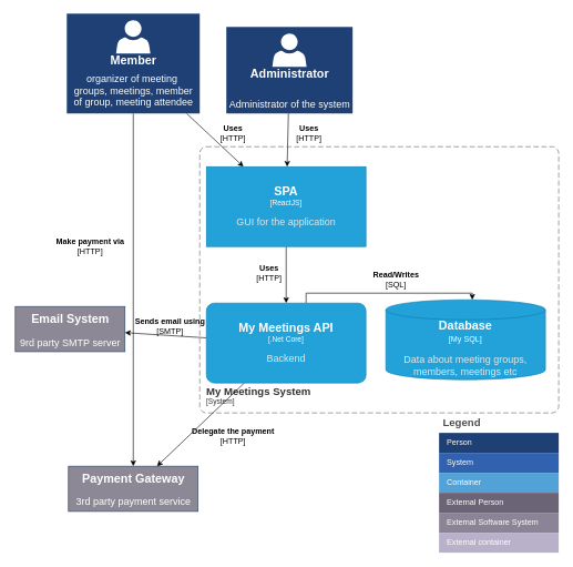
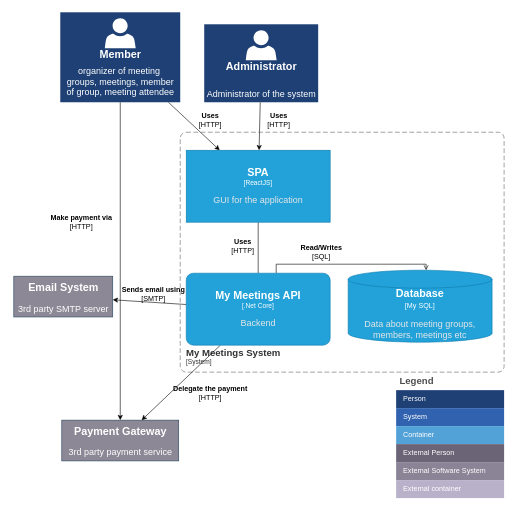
  <mxCell id="0" />
  <mxCell id="1" parent="0" />
  <mxCell id="2" style="rounded=0;orthogonalLoop=1;jettySize=auto;html=1;" edge="1" parent="1" source="4" target="35"><mxGeometry relative="1" as="geometry" /></mxCell>
  <mxCell id="3" style="rounded=0;orthogonalLoop=1;jettySize=auto;html=1;" edge="1" parent="1" source="4" target="15"><mxGeometry relative="1" as="geometry" /></mxCell>
  <mxCell id="4" value="" style="rounded=0;whiteSpace=wrap;html=1;strokeColor=none;fillColor=light-dark(#1e4074, #ededed);" vertex="1" parent="1"><mxGeometry x="100" y="20" width="200" height="150" as="geometry" /></mxCell>
  <mxCell id="5" value="&lt;font style=&quot;font-size: 15px;&quot;&gt;organizer of meeting&amp;nbsp;&lt;/font&gt;&lt;div&gt;&lt;font style=&quot;font-size: 15px;&quot;&gt;groups,&amp;nbsp;&lt;span style=&quot;background-color: transparent;&quot;&gt;meetings,&amp;nbsp;&lt;/span&gt;&lt;span style=&quot;background-color: transparent;&quot;&gt;member&lt;/span&gt;&lt;/font&gt;&lt;div&gt;&lt;div&gt;&lt;font style=&quot;font-size: 15px;&quot;&gt;of group, meeting attendee&lt;/font&gt;&lt;/div&gt;&lt;/div&gt;&lt;/div&gt;" style="text;html=1;align=center;verticalAlign=middle;resizable=0;points=[];autosize=1;strokeColor=none;fillColor=none;fontColor=light-dark(#ffffff, #ededed);" vertex="1" parent="1"><mxGeometry x="100" y="100" width="200" height="70" as="geometry" /></mxCell>
  <mxCell id="6" value="" style="sketch=0;pointerEvents=1;shadow=0;dashed=0;html=1;strokeColor=none;fillColor=light-dark(#ffffff, #a8a8a8);labelPosition=center;verticalLabelPosition=bottom;verticalAlign=top;outlineConnect=0;align=center;shape=mxgraph.office.users.user;" vertex="1" parent="1"><mxGeometry x="174.25" y="30" width="51.5" height="50" as="geometry" /></mxCell>
  <mxCell id="7" value="&lt;font style=&quot;font-size: 18px;&quot;&gt;&lt;b&gt;Member&lt;/b&gt;&lt;/font&gt;" style="text;html=1;align=center;verticalAlign=middle;resizable=0;points=[];autosize=1;strokeColor=none;fillColor=none;fontColor=light-dark(#ffffff, #ededed);" vertex="1" parent="1"><mxGeometry x="155" y="70" width="90" height="40" as="geometry" /></mxCell>
  <mxCell id="8" style="rounded=0;orthogonalLoop=1;jettySize=auto;html=1;" edge="1" parent="1" source="9" target="35"><mxGeometry relative="1" as="geometry" /></mxCell>
  <mxCell id="9" value="" style="rounded=0;whiteSpace=wrap;html=1;strokeColor=none;fillColor=light-dark(#1e4074, #ededed);" vertex="1" parent="1"><mxGeometry x="340" y="40" width="190" height="130" as="geometry" /></mxCell>
  <mxCell id="10" value="&lt;span style=&quot;font-size: 15px;&quot;&gt;Administrator of the system&lt;/span&gt;" style="text;html=1;align=center;verticalAlign=middle;resizable=0;points=[];autosize=1;strokeColor=none;fillColor=none;fontColor=light-dark(#ffffff, #ededed);" vertex="1" parent="1"><mxGeometry x="330" y="140" width="210" height="30" as="geometry" /></mxCell>
  <mxCell id="11" value="" style="sketch=0;pointerEvents=1;shadow=0;dashed=0;html=1;strokeColor=none;fillColor=light-dark(#ffffff, #a8a8a8);labelPosition=center;verticalLabelPosition=bottom;verticalAlign=top;outlineConnect=0;align=center;shape=mxgraph.office.users.user;" vertex="1" parent="1"><mxGeometry x="409.25" y="50" width="51.5" height="50" as="geometry" /></mxCell>
  <mxCell id="12" value="&lt;font style=&quot;font-size: 18px;&quot;&gt;&lt;b&gt;Administrator&lt;/b&gt;&lt;/font&gt;" style="text;html=1;align=center;verticalAlign=middle;resizable=0;points=[];autosize=1;strokeColor=none;fillColor=none;fontColor=light-dark(#ffffff, #ededed);" vertex="1" parent="1"><mxGeometry x="365" y="90" width="140" height="40" as="geometry" /></mxCell>
  <mxCell id="13" value="" style="rounded=0;whiteSpace=wrap;html=1;strokeColor=#23445d;fillColor=light-dark(#8d8896, #39454e);" vertex="1" parent="1"><mxGeometry x="22.5" y="460" width="165" height="68" as="geometry" /></mxCell>
  <mxCell id="14" value="&lt;font style=&quot;font-size: 18px;&quot;&gt;&lt;b&gt;Email System&lt;/b&gt;&lt;/font&gt;" style="text;html=1;align=center;verticalAlign=middle;resizable=0;points=[];autosize=1;strokeColor=none;fillColor=none;fontColor=light-dark(#ffffff, #ededed);" vertex="1" parent="1"><mxGeometry x="35" y="460" width="140" height="40" as="geometry" /></mxCell>
  <mxCell id="15" value="" style="rounded=0;whiteSpace=wrap;html=1;strokeColor=#23445d;fillColor=light-dark(#8d8896, #39454e);" vertex="1" parent="1"><mxGeometry x="102.5" y="700" width="195" height="68" as="geometry" /></mxCell>
  <mxCell id="16" value="&lt;span style=&quot;font-size: 18px;&quot;&gt;&lt;b&gt;Payment Gateway&lt;/b&gt;&lt;/span&gt;" style="text;html=1;align=center;verticalAlign=middle;resizable=0;points=[];autosize=1;strokeColor=none;fillColor=none;fontColor=light-dark(#ffffff, #ededed);" vertex="1" parent="1"><mxGeometry x="110" y="700" width="180" height="40" as="geometry" /></mxCell>
  <mxCell id="17" value="&lt;font style=&quot;font-size: 16px&quot;&gt;&lt;b&gt;&lt;div style=&quot;text-align: left&quot;&gt;My Meetings System&lt;/div&gt;&lt;/b&gt;&lt;/font&gt;&lt;div style=&quot;text-align: left&quot;&gt;[System]&lt;/div&gt;" style="rounded=1;fontSize=11;whiteSpace=wrap;html=1;dashed=1;arcSize=20;fillColor=none;strokeColor=#666666;fontColor=#333333;labelBackgroundColor=none;align=left;verticalAlign=bottom;labelBorderColor=none;spacingTop=0;spacing=10;dashPattern=8 4;metaEdit=1;rotatable=0;perimeter=rectanglePerimeter;noLabel=0;labelPadding=0;allowArrows=0;connectable=0;expand=0;recursiveResize=0;editable=1;pointerEvents=0;absoluteArcSize=1;points=[[0.25,0,0],[0.5,0,0],[0.75,0,0],[1,0.25,0],[1,0.5,0],[1,0.75,0],[0.75,1,0],[0.5,1,0],[0.25,1,0],[0,0.75,0],[0,0.5,0],[0,0.25,0]];" vertex="1" parent="1"><mxGeometry x="300" y="220" width="540" height="400" as="geometry" /></mxCell>
  <mxCell id="18" value="Legend" style="shape=table;startSize=30;container=1;collapsible=0;childLayout=tableLayout;fontSize=16;align=left;verticalAlign=top;fillColor=none;strokeColor=none;fontColor=#4D4D4D;fontStyle=1;spacingLeft=6;spacing=0;resizable=0;" vertex="1" parent="1"><mxGeometry x="660" y="620" width="180" height="210" as="geometry" /></mxCell>
  <mxCell id="19" value="" style="shape=tableRow;horizontal=0;startSize=0;swimlaneHead=0;swimlaneBody=0;strokeColor=inherit;top=0;left=0;bottom=0;right=0;collapsible=0;dropTarget=0;fillColor=none;points=[[0,0.5],[1,0.5]];portConstraint=eastwest;fontSize=12;" vertex="1" parent="18"><mxGeometry y="30" width="180" height="30" as="geometry" /></mxCell>
  <mxCell id="20" value="Person" style="shape=partialRectangle;html=1;whiteSpace=wrap;connectable=0;strokeColor=inherit;overflow=hidden;fillColor=#1E4074;top=0;left=0;bottom=0;right=0;pointerEvents=1;fontSize=12;align=left;fontColor=#FFFFFF;gradientColor=none;spacingLeft=10;spacingRight=4;" vertex="1" parent="19"><mxGeometry width="180" height="30" as="geometry"><mxRectangle width="180" height="30" as="alternateBounds" /></mxGeometry></mxCell>
  <mxCell id="21" value="" style="shape=tableRow;horizontal=0;startSize=0;swimlaneHead=0;swimlaneBody=0;strokeColor=inherit;top=0;left=0;bottom=0;right=0;collapsible=0;dropTarget=0;fillColor=none;points=[[0,0.5],[1,0.5]];portConstraint=eastwest;fontSize=12;" vertex="1" parent="18"><mxGeometry y="60" width="180" height="30" as="geometry" /></mxCell>
  <mxCell id="22" value="System" style="shape=partialRectangle;html=1;whiteSpace=wrap;connectable=0;strokeColor=inherit;overflow=hidden;fillColor=#3162AF;top=0;left=0;bottom=0;right=0;pointerEvents=1;fontSize=12;align=left;fontColor=#FFFFFF;gradientColor=none;spacingLeft=10;spacingRight=4;" vertex="1" parent="21"><mxGeometry width="180" height="30" as="geometry"><mxRectangle width="180" height="30" as="alternateBounds" /></mxGeometry></mxCell>
  <mxCell id="23" value="" style="shape=tableRow;horizontal=0;startSize=0;swimlaneHead=0;swimlaneBody=0;strokeColor=inherit;top=0;left=0;bottom=0;right=0;collapsible=0;dropTarget=0;fillColor=none;points=[[0,0.5],[1,0.5]];portConstraint=eastwest;fontSize=12;" vertex="1" parent="18"><mxGeometry y="90" width="180" height="30" as="geometry" /></mxCell>
  <mxCell id="24" value="Container" style="shape=partialRectangle;html=1;whiteSpace=wrap;connectable=0;strokeColor=inherit;overflow=hidden;fillColor=#52a2d8;top=0;left=0;bottom=0;right=0;pointerEvents=1;fontSize=12;align=left;fontColor=#FFFFFF;gradientColor=none;spacingLeft=10;spacingRight=4;" vertex="1" parent="23"><mxGeometry width="180" height="30" as="geometry"><mxRectangle width="180" height="30" as="alternateBounds" /></mxGeometry></mxCell>
  <mxCell id="25" value="" style="shape=tableRow;horizontal=0;startSize=0;swimlaneHead=0;swimlaneBody=0;strokeColor=inherit;top=0;left=0;bottom=0;right=0;collapsible=0;dropTarget=0;fillColor=none;points=[[0,0.5],[1,0.5]];portConstraint=eastwest;fontSize=12;" vertex="1" parent="18"><mxGeometry y="120" width="180" height="30" as="geometry" /></mxCell>
  <mxCell id="26" value="External Person" style="shape=partialRectangle;html=1;whiteSpace=wrap;connectable=0;strokeColor=inherit;overflow=hidden;fillColor=#6b6477;top=0;left=0;bottom=0;right=0;pointerEvents=1;fontSize=12;align=left;fontColor=#FFFFFF;gradientColor=none;spacingLeft=10;spacingRight=4;" vertex="1" parent="25"><mxGeometry width="180" height="30" as="geometry"><mxRectangle width="180" height="30" as="alternateBounds" /></mxGeometry></mxCell>
  <mxCell id="27" value="" style="shape=tableRow;horizontal=0;startSize=0;swimlaneHead=0;swimlaneBody=0;strokeColor=inherit;top=0;left=0;bottom=0;right=0;collapsible=0;dropTarget=0;fillColor=none;points=[[0,0.5],[1,0.5]];portConstraint=eastwest;fontSize=12;" vertex="1" parent="18"><mxGeometry y="150" width="180" height="30" as="geometry" /></mxCell>
  <mxCell id="28" value="External Software System" style="shape=partialRectangle;html=1;whiteSpace=wrap;connectable=0;strokeColor=inherit;overflow=hidden;fillColor=#8b8496;top=0;left=0;bottom=0;right=0;pointerEvents=1;fontSize=12;align=left;fontColor=#FFFFFF;gradientColor=none;spacingLeft=10;spacingRight=4;" vertex="1" parent="27"><mxGeometry width="180" height="30" as="geometry"><mxRectangle width="180" height="30" as="alternateBounds" /></mxGeometry></mxCell>
  <mxCell id="29" value="" style="shape=tableRow;horizontal=0;startSize=0;swimlaneHead=0;swimlaneBody=0;strokeColor=inherit;top=0;left=0;bottom=0;right=0;collapsible=0;dropTarget=0;fillColor=none;points=[[0,0.5],[1,0.5]];portConstraint=eastwest;fontSize=12;" vertex="1" parent="18"><mxGeometry y="180" width="180" height="30" as="geometry" /></mxCell>
  <mxCell id="30" value="External container" style="shape=partialRectangle;html=1;whiteSpace=wrap;connectable=0;strokeColor=inherit;overflow=hidden;fillColor=light-dark(#B9B1CA,#235B88);top=0;left=0;bottom=0;right=0;pointerEvents=1;fontSize=12;align=left;fontColor=#FFFFFF;gradientColor=none;spacingLeft=10;spacingRight=4;" vertex="1" parent="29"><mxGeometry width="180" height="30" as="geometry"><mxRectangle width="180" height="30" as="alternateBounds" /></mxGeometry></mxCell>
  <mxCell id="31" value="&lt;span style=&quot;font-size: 15px;&quot;&gt;3rd party payment service&lt;/span&gt;" style="text;html=1;align=center;verticalAlign=middle;resizable=0;points=[];autosize=1;strokeColor=none;fillColor=none;fontColor=light-dark(#ffffff, #ededed);" vertex="1" parent="1"><mxGeometry x="100" y="738" width="200" height="30" as="geometry" /></mxCell>
- <mxCell id="32" value="&lt;span style=&quot;font-size: 15px;&quot;&gt;9rd party SMTP server&lt;/span&gt;" style="text;html=1;align=center;verticalAlign=middle;resizable=0;points=[];autosize=1;strokeColor=none;fillColor=none;fontColor=light-dark(#ffffff, #ededed);" vertex="1" parent="1"><mxGeometry y="500" width="170" height="30" as="geometry" x="20" /></mxCell>
+ <mxCell id="32" value="&lt;span style=&quot;font-size: 15px;&quot;&gt;3rd party SMTP server&lt;/span&gt;" style="text;html=1;align=center;verticalAlign=middle;resizable=0;points=[];autosize=1;strokeColor=none;fillColor=none;fontColor=light-dark(#ffffff, #ededed);" vertex="1" parent="1"><mxGeometry y="500" width="170" height="30" as="geometry" x="20" /></mxCell>
  <mxCell id="33" value="&lt;font style=&quot;font-size: 18px&quot;&gt;&lt;b&gt;Database&lt;/b&gt;&lt;/font&gt;&lt;div&gt;[My SQL]&lt;/div&gt;&lt;br&gt;&lt;div&gt;&lt;font style=&quot;font-size: 15px&quot;&gt;&lt;font color=&quot;#E6E6E6&quot;&gt;Data about meeting groups,&#10;members, meetings etc&lt;/font&gt;&lt;/div&gt;" style="shape=cylinder3;size=15;whiteSpace=wrap;html=1;boundedLbl=1;rounded=0;labelBackgroundColor=none;fillColor=#23A2D9;fontSize=12;fontColor=#ffffff;align=center;strokeColor=#0E7DAD;metaEdit=1;points=[[0.5,0,0],[1,0.25,0],[1,0.5,0],[1,0.75,0],[0.5,1,0],[0,0.75,0],[0,0.5,0],[0,0.25,0]];resizable=0;" vertex="1" parent="1"><mxGeometry x="580" y="450" width="240" height="120" as="geometry" /></mxCell>
- <mxCell id="34" style="edgeStyle=orthogonalEdgeStyle;rounded=0;orthogonalLoop=1;jettySize=auto;html=1;" edge="1" parent="1" source="35" target="39"><mxGeometry relative="1" as="geometry" /></mxCell>
+ <mxCell id="34" style="edgeStyle=orthogonalEdgeStyle;rounded=0;orthogonalLoop=1;jettySize=auto;html=1;endArrow=none;" edge="1" parent="1" source="35" target="39"><mxGeometry relative="1" as="geometry" /></mxCell>
  <mxCell id="35" value="&lt;font style=&quot;font-size: 18px&quot;&gt;&lt;b&gt;SPA&lt;/b&gt;&lt;/font&gt;&lt;div&gt;[ReactJS]&lt;/div&gt;&lt;br&gt;&lt;div&gt;&lt;font style=&quot;font-size: 15px&quot;&gt;&lt;font color=&quot;#E6E6E6&quot;&gt;GUI for the application&lt;/font&gt;&lt;/div&gt;" style="whiteSpace=wrap;html=1;fontSize=11;labelBackgroundColor=none;fillColor=#23A2D9;fontColor=#ffffff;align=center;arcSize=10;strokeColor=#0E7DAD;metaEdit=1;resizable=0;points=[[0.25,0,0],[0.5,0,0],[0.75,0,0],[1,0.25,0],[1,0.5,0],[1,0.75,0],[0.75,1,0],[0.5,1,0],[0.25,1,0],[0,0.75,0],[0,0.5,0],[0,0.25,0]];perimeterSpacing=0;rounded=0;" vertex="1" parent="1"><mxGeometry x="310" y="250" width="240" height="120" as="geometry" /></mxCell>
- <mxCell id="36" style="edgeStyle=orthogonalEdgeStyle;rounded=0;orthogonalLoop=1;jettySize=auto;html=1;" edge="1" parent="1" source="39" target="33"><mxGeometry relative="1" as="geometry"><Array as="points"><mxPoint x="460" y="440" /><mxPoint x="710" y="440" /></Array></mxGeometry></mxCell>
+ <mxCell id="36" style="edgeStyle=orthogonalEdgeStyle;rounded=0;orthogonalLoop=1;jettySize=auto;html=1;endArrow=open;" edge="1" parent="1" source="39" target="33"><mxGeometry relative="1" as="geometry"><Array as="points"><mxPoint x="460" y="440" /><mxPoint x="710" y="440" /></Array></mxGeometry></mxCell>
  <mxCell id="37" style="rounded=0;orthogonalLoop=1;jettySize=auto;html=1;" edge="1" parent="1" source="39" target="13"><mxGeometry relative="1" as="geometry" /></mxCell>
  <mxCell id="38" style="rounded=0;orthogonalLoop=1;jettySize=auto;html=1;" edge="1" parent="1" source="39" target="15"><mxGeometry relative="1" as="geometry"><mxPoint x="320" y="740" as="targetPoint" /></mxGeometry></mxCell>
  <mxCell id="39" value="&lt;font style=&quot;font-size: 18px&quot;&gt;&lt;b&gt;My Meetings API&lt;/b&gt;&lt;/font&gt;&lt;div&gt;[.Net Core]&lt;/div&gt;&lt;br&gt;&lt;div&gt;&lt;font style=&quot;font-size: 15px&quot;&gt;&lt;font color=&quot;#E6E6E6&quot;&gt;Backend&lt;/font&gt;&lt;/div&gt;" style="rounded=1;whiteSpace=wrap;html=1;fontSize=11;labelBackgroundColor=none;fillColor=#23A2D9;fontColor=#ffffff;align=center;arcSize=10;strokeColor=#0E7DAD;metaEdit=1;resizable=0;points=[[0.25,0,0],[0.5,0,0],[0.75,0,0],[1,0.25,0],[1,0.5,0],[1,0.75,0],[0.75,1,0],[0.5,1,0],[0.25,1,0],[0,0.75,0],[0,0.5,0],[0,0.25,0]];" vertex="1" parent="1"><mxGeometry x="310" y="455" width="240" height="120" as="geometry" /></mxCell>
  <mxCell id="40" value="&lt;b&gt;Uses&lt;/b&gt;&lt;div&gt;[HTTP]&lt;/div&gt;" style="text;html=1;align=center;verticalAlign=middle;resizable=0;points=[];autosize=1;strokeColor=none;fillColor=none;" vertex="1" parent="1"><mxGeometry x="374" y="390" width="60" height="40" as="geometry" /></mxCell>
- <mxCell id="41" value="&lt;b&gt;Read/Writes&lt;/b&gt;&lt;div&gt;[SQL]&lt;/div&gt;" style="text;html=1;align=center;verticalAlign=middle;resizable=0;points=[];autosize=1;strokeColor=none;fillColor=none;" vertex="1" parent="1"><mxGeometry x="550" y="400" width="90" height="40" as="geometry" /></mxCell>
+ <mxCell id="41" value="&lt;b&gt;Read/Writes&lt;/b&gt;&lt;div&gt;[SQL]&lt;/div&gt;" style="text;html=1;align=center;verticalAlign=middle;resizable=0;points=[];autosize=1;strokeColor=none;fillColor=none;" vertex="1" parent="1"><mxGeometry x="490" y="400" width="90" height="40" as="geometry" /></mxCell>
  <mxCell id="42" value="&lt;b&gt;Uses&lt;/b&gt;&lt;div&gt;[HTTP]&lt;/div&gt;" style="text;html=1;align=center;verticalAlign=middle;resizable=0;points=[];autosize=1;strokeColor=none;fillColor=none;" vertex="1" parent="1"><mxGeometry x="434" y="180" width="60" height="40" as="geometry" /></mxCell>
  <mxCell id="43" value="&lt;b&gt;Uses&lt;/b&gt;&lt;div&gt;[HTTP]&lt;/div&gt;" style="text;html=1;align=center;verticalAlign=middle;resizable=0;points=[];autosize=1;strokeColor=none;fillColor=none;" vertex="1" parent="1"><mxGeometry x="320" y="180" width="60" height="40" as="geometry" /></mxCell>
  <mxCell id="44" value="&lt;b&gt;Make payment via&lt;/b&gt;&lt;div&gt;[HTTP]&lt;/div&gt;" style="text;html=1;align=center;verticalAlign=middle;resizable=0;points=[];autosize=1;strokeColor=none;fillColor=none;" vertex="1" parent="1"><mxGeometry x="70" y="350" width="130" height="40" as="geometry" /></mxCell>
  <mxCell id="45" value="&lt;b&gt;Sends email using&lt;/b&gt;&lt;div&gt;[SMTP]&lt;/div&gt;" style="text;html=1;align=center;verticalAlign=middle;resizable=0;points=[];autosize=1;strokeColor=none;fillColor=none;" vertex="1" parent="1"><mxGeometry x="190" y="470" width="130" height="40" as="geometry" /></mxCell>
  <mxCell id="46" value="&lt;b&gt;Delegate the payment&lt;/b&gt;&lt;div&gt;[HTTP]&lt;/div&gt;" style="text;html=1;align=center;verticalAlign=middle;resizable=0;points=[];autosize=1;strokeColor=none;fillColor=none;" vertex="1" parent="1"><mxGeometry x="275" y="635" width="150" height="40" as="geometry" /></mxCell>
